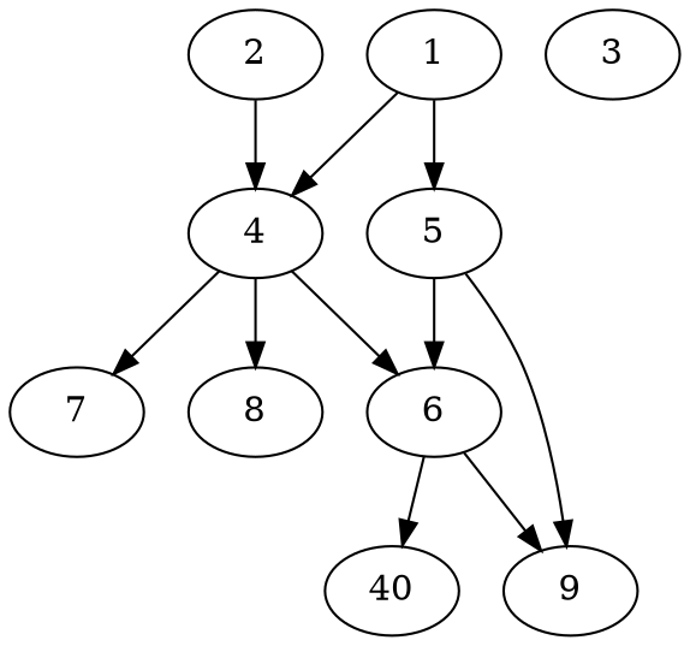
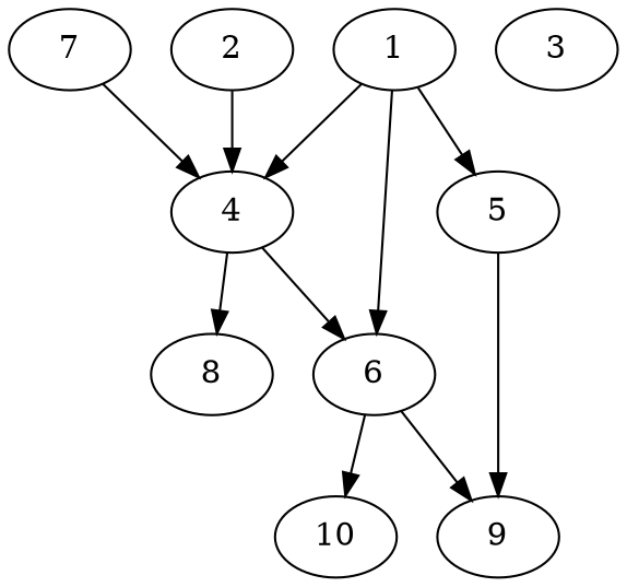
  digraph {
    node [alpha=0.06]
    1 [alpha=0.10 expect_size=18973696]
    4 [expect_size=47560704]
    5 [alpha=0.13 expect_size=44333056]
    6 [expect_size=34007040]
    7 [alpha=0.11 expect_size=32275456]
    8 [alpha=0.09 expect_size=38689792]
    9 [alpha=0.03 expect_size=17625088]
-   10 [alpha=0.03 expect_size=5981184 label=40]
+   10 [alpha=0.03 expect_size=5981184]
    2 [alpha=0.12 expect_size=46795776]
    3 [alpha=0.04 expect_size=40697856]
    1 -> 4
    1 -> 5
    4 -> 6
-   4 -> 7
+   7 -> 4
    4 -> 8
-   5 -> 6
+   1 -> 6
    5 -> 9
    6 -> 9
    6 -> 10
    2 -> 4
  }
